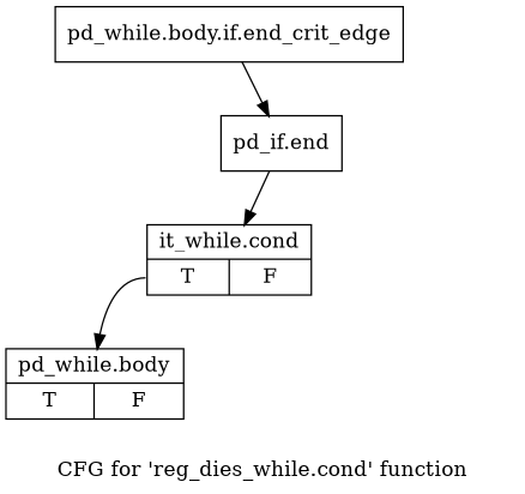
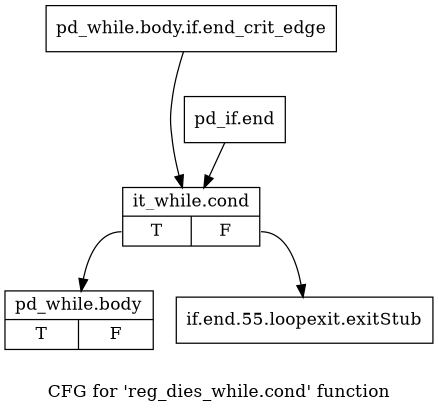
  digraph {
    label="CFG for 'reg_dies_while.cond' function"
    node [shape=record]
    n1 [label="{it_while.cond|{<s0>T|<s1>F}}"]
+   n2 [label="{if.end.55.loopexit.exitStub}"]
    n3 [label="{pd_while.body|{<s0>T|<s1>F}}"]
    n4 [label="{pd_while.body.if.end_crit_edge}"]
    n5 [label="{pd_if.end}"]
+   n1 -> n2 [tailport=s1]
    n1 -> n3 [tailport=s0]
-   n4 -> n5
+   n4 -> n1
    n5 -> n1
  }
